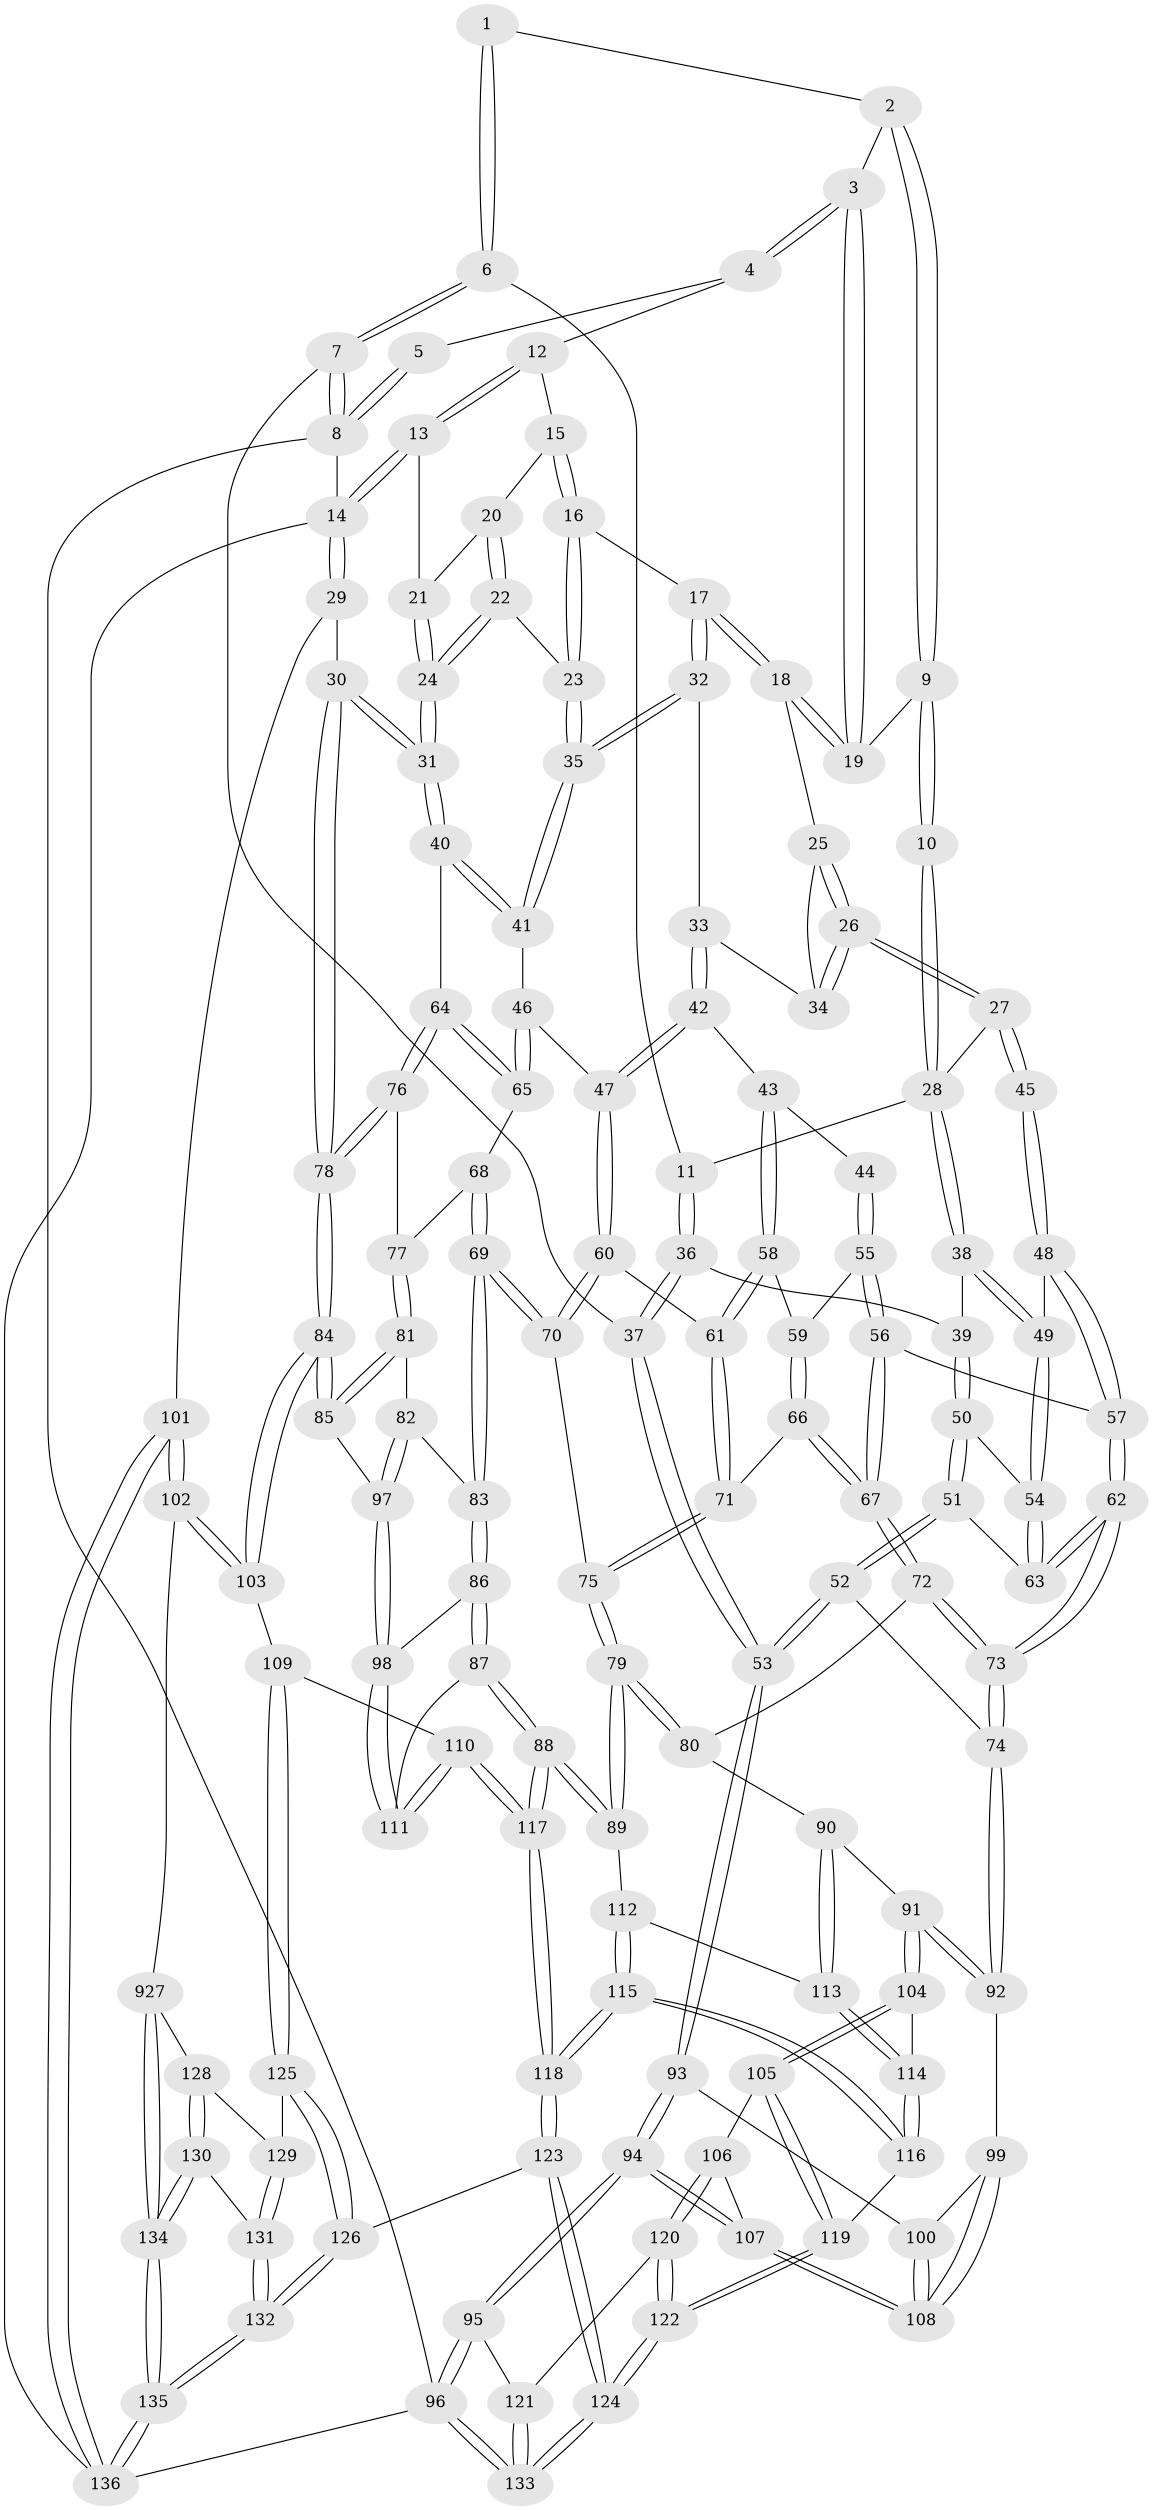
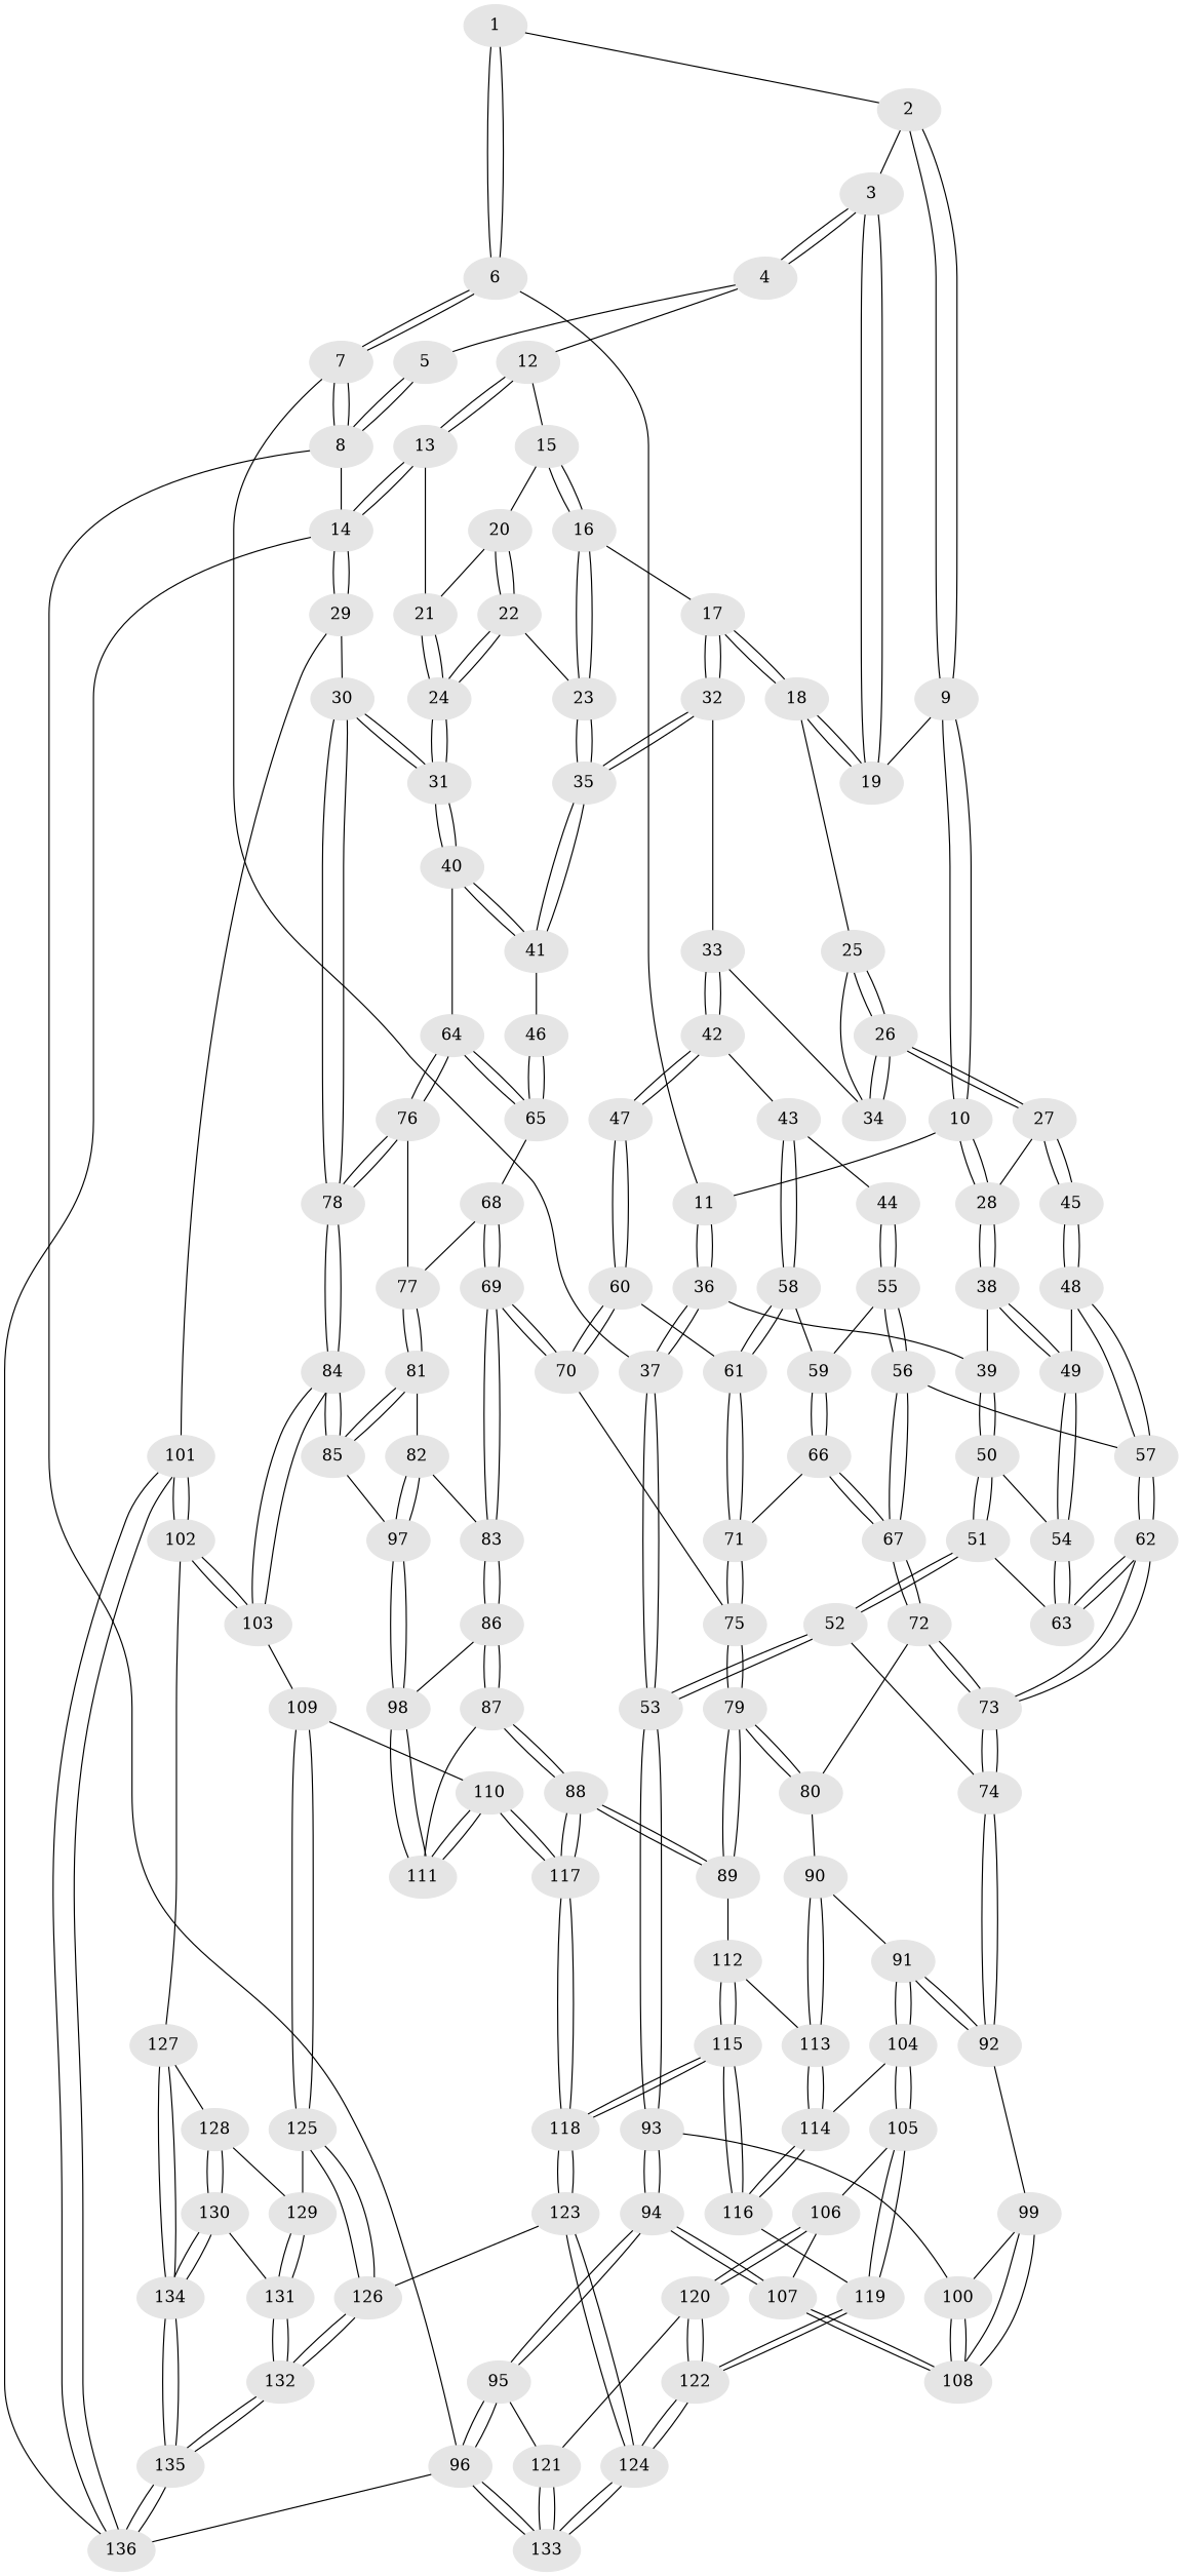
  graph {
    node [color=gray90 style=filled]
    1
    2
    6
    3
    9
    7
    11
    4
    19
    10
    5
    12
    8
    13
    15
    14
    96
    37
    36
    53
    29
    136
    133
    28
    38
    39
    21
    16
    20
    24
    30
    101
    17
    23
    22
    18
    32
    35
    25
    33
    26
    34
    31
    41
    40
    27
    45
    48
    49
    78
    102
    84
    64
    42
    43
    47
    46
    50
    93
    54
    51
    65
    76
    44
    58
    60
    55
    59
    61
    56
    57
    68
    70
    62
    63
    52
    74
    92
    94
    100
    67
    66
    72
    73
    71
    75
    77
    69
    80
    83
    81
    86
    79
    90
    99
    89
    82
    85
    103
    112
    91
    113
    97
    98
    87
    109
    88
    111
    117
    118
    115
    104
    114
    105
    108
    95
    107
    121
-   127 [label=927]
+   127
    128
    134
    110
    125
    106
    119
    116
    120
    122
    126
    129
    123
    124
    132
    131
    135
    130
    1 -- 2
    1 -- 6
    1 -- 6
    2 -- 3
    2 -- 9
    2 -- 9
    6 -- 7
    6 -- 7
    6 -- 11
    3 -- 4
    3 -- 4
    3 -- 19
    3 -- 19
    9 -- 19
    9 -- 10
    9 -- 10
    7 -- 8
    7 -- 8
    7 -- 37
    11 -- 36
    11 -- 36
    4 -- 5
    4 -- 12
-   28 -- 11
+   10 -- 11
    10 -- 28
    10 -- 28
    5 -- 8
    5 -- 8
    12 -- 13
    12 -- 13
    12 -- 15
    8 -- 14
    8 -- 96
    13 -- 14
    13 -- 14
    13 -- 21
    15 -- 16
    15 -- 16
    15 -- 20
    14 -- 29
    14 -- 29
    14 -- 136
    96 -- 136
    96 -- 133
    96 -- 133
    37 -- 53
    37 -- 53
    36 -- 37
    36 -- 37
    36 -- 39
    53 -- 93
    53 -- 93
    29 -- 30
    29 -- 101
    28 -- 38
    28 -- 38
    38 -- 39
    38 -- 49
    38 -- 49
    39 -- 50
    39 -- 50
    21 -- 24
    21 -- 24
    16 -- 17
    16 -- 23
    16 -- 23
    20 -- 21
    20 -- 22
    20 -- 22
    24 -- 31
    24 -- 31
    30 -- 31
    30 -- 31
    30 -- 78
    30 -- 78
    101 -- 136
    101 -- 136
    101 -- 102
    101 -- 102
    17 -- 18
    17 -- 18
    17 -- 32
    17 -- 32
    23 -- 35
    23 -- 35
    22 -- 24
    22 -- 24
    22 -- 23
    18 -- 19
    18 -- 19
    18 -- 25
    32 -- 35
    32 -- 35
    32 -- 33
    35 -- 41
    35 -- 41
    25 -- 26
    25 -- 26
    25 -- 34
    33 -- 34
    33 -- 42
    33 -- 42
    26 -- 34
    26 -- 34
    26 -- 27
    26 -- 27
    31 -- 40
    31 -- 40
    41 -- 46
    40 -- 41
    40 -- 41
    40 -- 64
    27 -- 28
    27 -- 45
    27 -- 45
    45 -- 48
    45 -- 48
    48 -- 49
    48 -- 57
    48 -- 57
    49 -- 54
    49 -- 54
    78 -- 84
    78 -- 84
    102 -- 103
    102 -- 103
    102 -- 127
    84 -- 85
    84 -- 85
    84 -- 103
    84 -- 103
    64 -- 65
    64 -- 65
    64 -- 76
    64 -- 76
    42 -- 43
    42 -- 47
    42 -- 47
    43 -- 44
    43 -- 58
    43 -- 58
    47 -- 60
    47 -- 60
-   46 -- 47
    46 -- 65
    46 -- 65
    50 -- 54
    50 -- 51
    50 -- 51
    93 -- 94
    93 -- 94
    93 -- 100
    54 -- 63
    54 -- 63
    51 -- 63
    51 -- 52
    51 -- 52
    65 -- 68
    76 -- 78
    76 -- 78
    76 -- 77
    44 -- 55
    44 -- 55
    58 -- 59
    58 -- 61
    58 -- 61
    60 -- 61
    60 -- 70
    60 -- 70
    55 -- 59
    55 -- 56
    55 -- 56
    59 -- 66
    59 -- 66
    61 -- 71
    61 -- 71
    56 -- 57
    56 -- 67
    56 -- 67
    57 -- 62
    57 -- 62
    68 -- 77
    68 -- 69
    68 -- 69
    70 -- 75
    62 -- 63
    62 -- 63
    62 -- 73
    62 -- 73
    52 -- 53
    52 -- 53
    52 -- 74
    74 -- 92
    74 -- 92
    92 -- 99
    94 -- 95
    94 -- 95
    94 -- 107
    94 -- 107
    100 -- 108
    100 -- 108
    67 -- 72
    67 -- 72
    66 -- 67
    66 -- 67
    66 -- 71
    72 -- 73
    72 -- 73
    72 -- 80
    73 -- 74
    73 -- 74
    71 -- 75
    71 -- 75
    75 -- 79
    75 -- 79
    77 -- 81
    77 -- 81
    69 -- 70
    69 -- 70
    69 -- 83
    69 -- 83
    80 -- 90
    83 -- 86
    83 -- 86
    81 -- 82
    81 -- 85
    81 -- 85
    86 -- 98
    86 -- 87
    86 -- 87
    79 -- 80
    79 -- 80
    79 -- 89
    79 -- 89
    90 -- 91
    90 -- 113
    90 -- 113
    99 -- 100
    99 -- 108
    99 -- 108
    89 -- 112
    82 -- 83
    82 -- 97
    82 -- 97
    85 -- 97
    103 -- 109
    112 -- 113
    112 -- 115
    112 -- 115
    91 -- 92
    91 -- 92
    91 -- 104
    91 -- 104
    113 -- 114
    113 -- 114
    97 -- 98
    97 -- 98
    98 -- 111
    98 -- 111
    87 -- 88
    87 -- 88
    87 -- 111
    109 -- 110
    109 -- 125
    109 -- 125
    88 -- 89
    88 -- 89
    88 -- 117
    88 -- 117
    117 -- 118
    117 -- 118
    118 -- 123
    118 -- 123
    115 -- 118
    115 -- 118
    115 -- 116
    115 -- 116
    104 -- 114
    104 -- 105
    104 -- 105
    114 -- 116
    114 -- 116
    105 -- 106
    105 -- 119
    105 -- 119
    95 -- 96
    95 -- 96
    95 -- 121
    107 -- 108
    107 -- 108
    121 -- 133
    121 -- 133
    127 -- 128
    127 -- 134
    127 -- 134
    128 -- 129
    128 -- 130
    128 -- 130
    134 -- 135
    134 -- 135
    110 -- 111
    110 -- 111
    110 -- 117
    110 -- 117
    125 -- 126
    125 -- 126
    125 -- 129
    106 -- 107
    106 -- 120
    106 -- 120
    119 -- 122
    119 -- 122
    116 -- 119
    120 -- 121
    120 -- 122
    120 -- 122
    122 -- 124
    122 -- 124
    126 -- 132
    126 -- 132
    129 -- 131
    129 -- 131
    123 -- 126
    123 -- 124
    123 -- 124
    124 -- 133
    124 -- 133
    132 -- 135
    132 -- 135
    131 -- 132
    131 -- 132
    135 -- 136
    135 -- 136
    130 -- 134
    130 -- 134
    130 -- 131
  }
